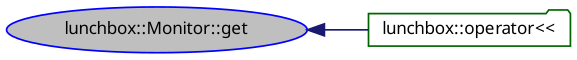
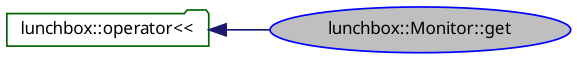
  digraph {
    rankdir=LR
    node [fontname=Sans fontsize=10 style=filled]
    n1 [color=blue fillcolor=grey75 fontcolor=black height=0.2 label="lunchbox::Monitor::get" shape=ellipse width=0.4]
    n2 [color=darkgreen fillcolor=white height=0.2 label="lunchbox::operator\<\<" shape=folder width=0.4]
-   n1 -> n2 [color=midnightblue dir=back fontname=Sans fontsize=10 labelfontname=Sans labelfontsize=10 style=solid]
+   n2 -> n1 [color=midnightblue dir=back fontname=Sans fontsize=10 labelfontname=Sans labelfontsize=10 style=solid]
  }
